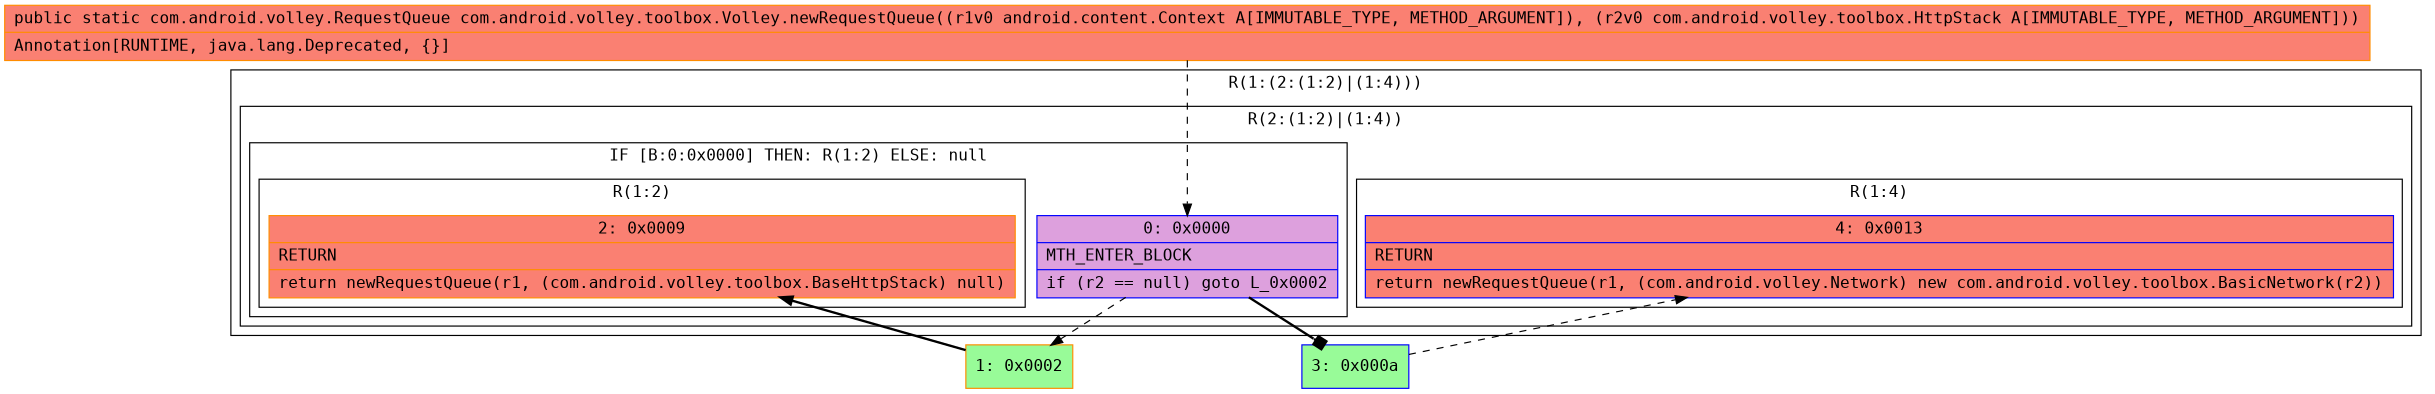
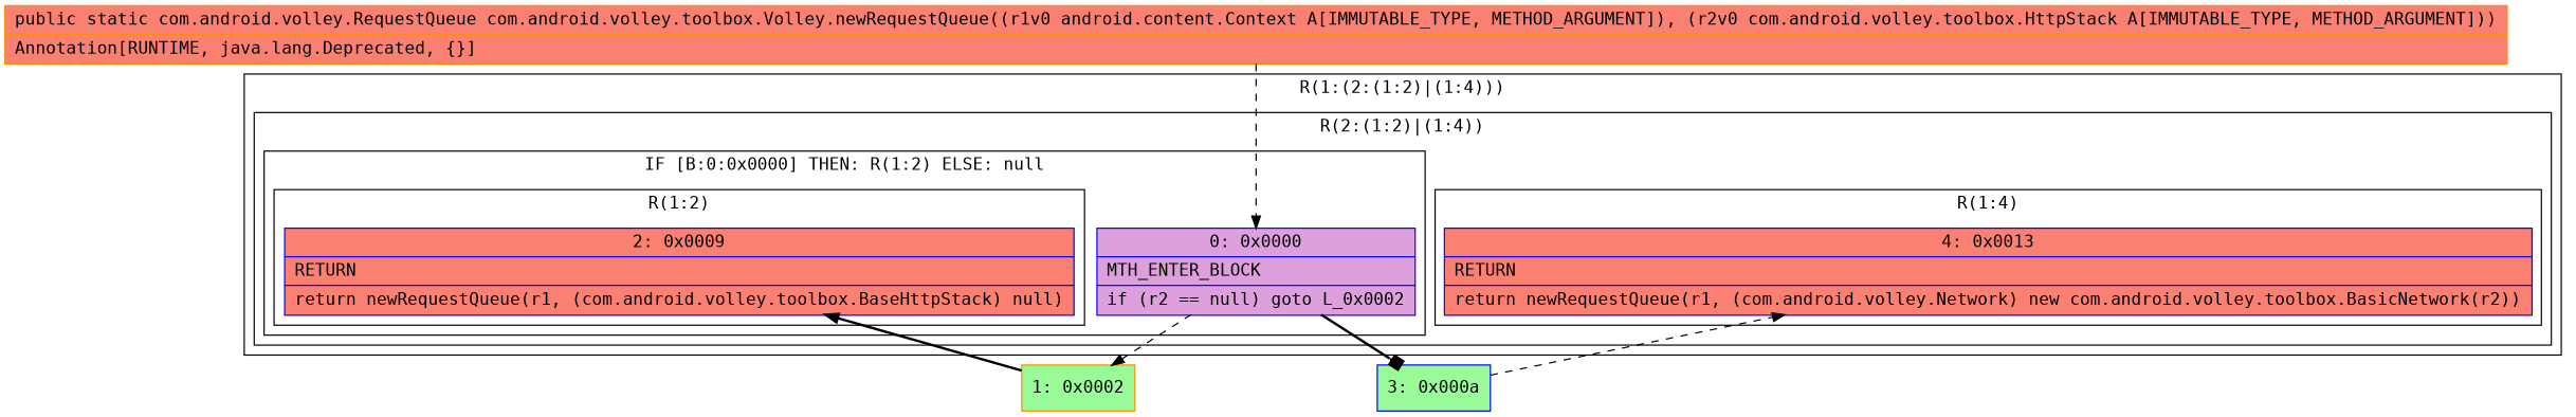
  digraph {
    fontname="DejaVu Sans Mono"
    node [color=blue fillcolor=salmon fontname="DejaVu Sans Mono" shape=record style=filled]
    edge [arrowhead=normal fontname="DejaVu Sans Mono" style=dashed]
-   n1 [color=darkorange label="{2\:\ 0x0009|RETURN\l|return newRequestQueue(r1, (com.android.volley.toolbox.BaseHttpStack) null)\l}"]
+   n1 [label="{2\:\ 0x0009|RETURN\l|return newRequestQueue(r1, (com.android.volley.toolbox.BaseHttpStack) null)\l}"]
    n2 [fillcolor=plum label="{0\:\ 0x0000|MTH_ENTER_BLOCK\l|if (r2 == null) goto L_0x0002\l}"]
    n3 [label="{4\:\ 0x0013|RETURN\l|return newRequestQueue(r1, (com.android.volley.Network) new com.android.volley.toolbox.BasicNetwork(r2))\l}"]
    n4 [color=darkorange fillcolor=palegreen label="{1\:\ 0x0002}"]
    n5 [fillcolor=palegreen label="{3\:\ 0x000a}"]
    n6 [color=darkorange label="{public static com.android.volley.RequestQueue com.android.volley.toolbox.Volley.newRequestQueue((r1v0 android.content.Context A[IMMUTABLE_TYPE, METHOD_ARGUMENT]), (r2v0 com.android.volley.toolbox.HttpStack A[IMMUTABLE_TYPE, METHOD_ARGUMENT]))  | Annotation[RUNTIME, java.lang.Deprecated, \{\}]\l}"]
    subgraph cluster_1 {
      label="R(1:(2:(1:2)|(1:4)))"
      subgraph cluster_2 {
        label="R(2:(1:2)|(1:4))"
        subgraph cluster_3 {
          label="IF [B:0:0x0000] THEN: R(1:2) ELSE: null"
          n2
          subgraph cluster_4 {
            label="R(1:2)"
            n1
          }
        }
        subgraph cluster_5 {
          label="R(1:4)"
          n3
        }
      }
    }
    n2 -> n4
    n2 -> n5 [arrowhead=box style=bold]
    n4 -> n1 [style=bold]
    n5 -> n3
    n6 -> n2
  }
